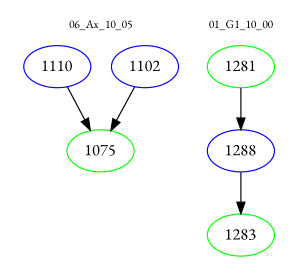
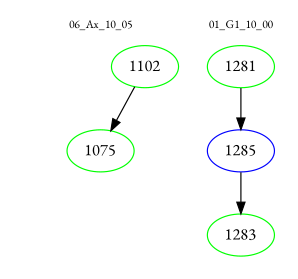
  digraph {
    fontname="EB Garamond"
    node [color=green fontname="EB Garamond"]
    edge [color=black fontname="EB Garamond"]
-   n1 [color=blue label=1102]
-   n2 [color=blue label=1110]
+   n1 [label=1102]
    n3 [label=1075]
    n4 [label=1281]
-   n5 [color=blue label=1288]
+   n5 [color=blue label=1285]
    n6 [label=1283]
    subgraph cluster_1 {
      color=white
      fontsize=10
      label="06_Ax_10_05"
      n1
-     n2
      n3
    }
    subgraph cluster_2 {
      color=white
      fontsize=10
      label="01_G1_10_00"
      n4
      n5
      n6
    }
    n1 -> n3
-   n2 -> n3
    n4 -> n5
    n5 -> n6
  }
